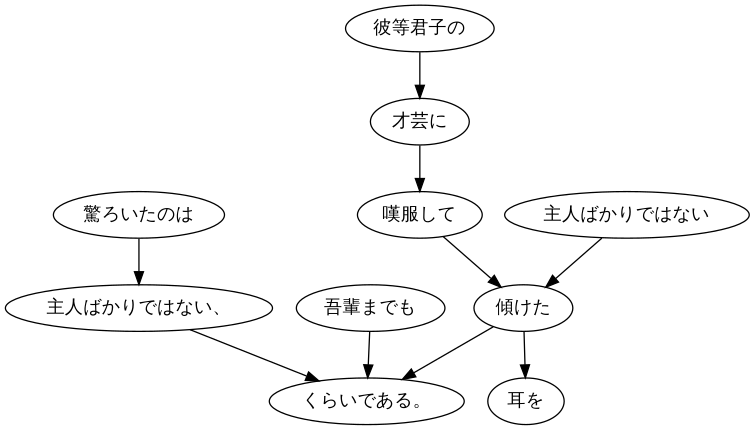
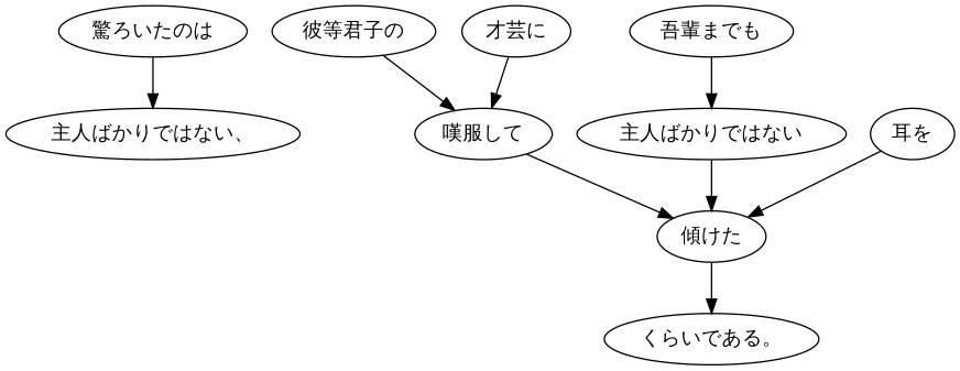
  digraph {
    n1 [label="驚ろいたのは"]
    n2 [label="主人ばかりではない、"]
    n3 [label="くらいである。"]
    n4 [label="吾輩までも"]
    n5 [label="彼等君子の"]
    n6 [label="才芸に"]
    n7 [label="嘆服して"]
    n8 [label="傾けた"]
    n9 [label="主人ばかりではない"]
    n10 [label="耳を"]
    n1 -> n2
-   n2 -> n3
-   n4 -> n3
-   n5 -> n6
+   n4 -> n9
+   n5 -> n7
    n6 -> n7
    n7 -> n8
    n8 -> n3
    n9 -> n8
-   n8 -> n10
+   n10 -> n8
  }
